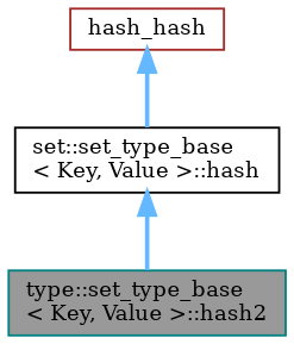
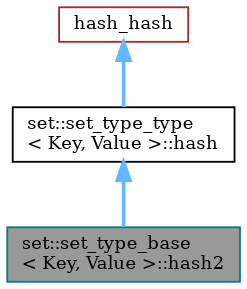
  digraph {
    fontname="DejaVu Serif"
    node [fillcolor=white fontname="DejaVu Serif" fontsize=10 shape=box style=filled]
    edge [color=steelblue1 dir=back fontname="DejaVu Serif" fontsize=10 labelfontname=Helvetica labelfontsize=10 style=bold]
-   n1 [color=teal fillcolor=grey60 fontcolor=black height=0.2 label="type::set_type_base\l\< Key, Value \>::hash2" width=0.4]
-   n2 [color=black height=0.2 label="set::set_type_base\l\< Key, Value \>::hash" width=0.4]
+   n1 [color=teal fillcolor=grey60 fontcolor=black height=0.2 label="set::set_type_base\l\< Key, Value \>::hash2" width=0.4]
+   n2 [color=black height=0.2 label="set::set_type_type\l\< Key, Value \>::hash" width=0.4]
    n3 [color=brown height=0.2 label=hash_hash width=0.4]
    n2 -> n1
    n3 -> n2
  }
